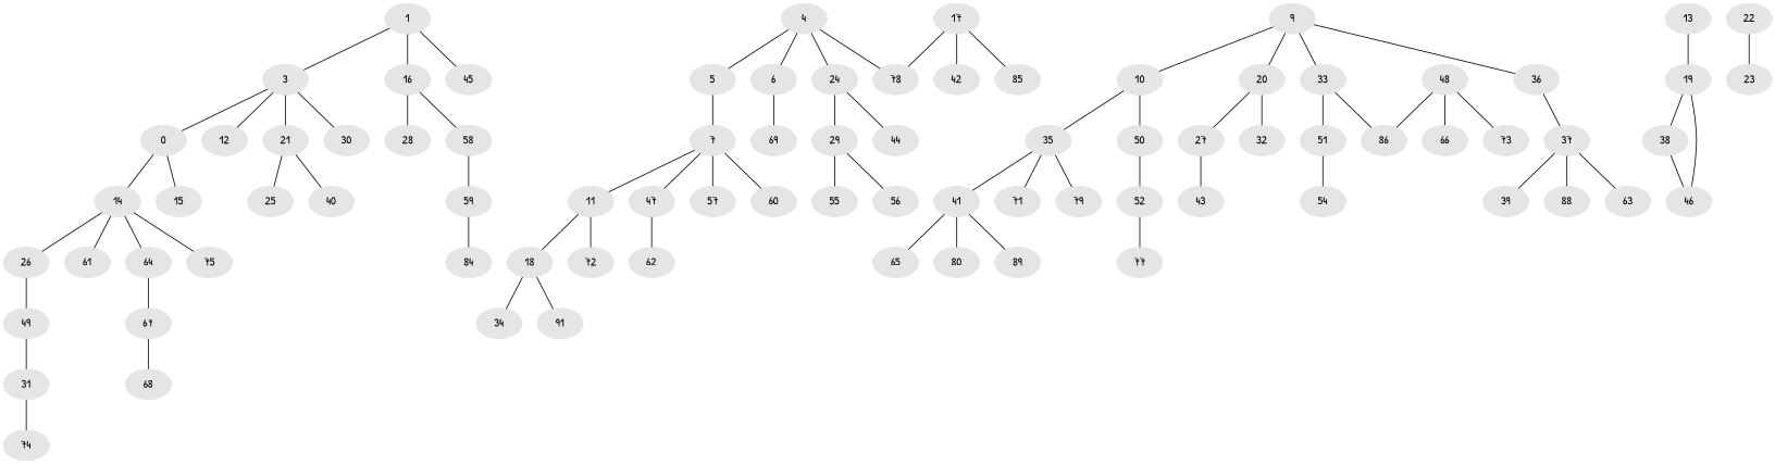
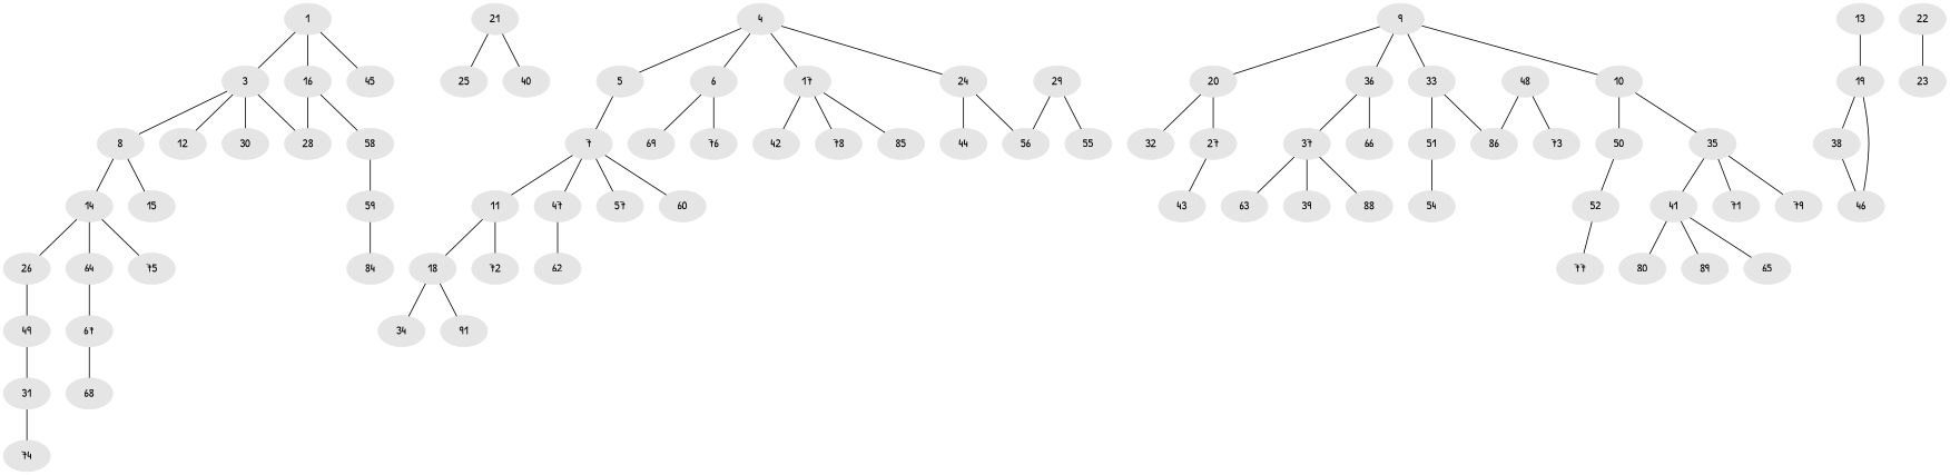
  graph {
    fontname="Patrick Hand"
    node [color=gray90 fontname="Patrick Hand" style=filled]
    edge [fontname="Patrick Hand"]
    1
    3
    16
    45
-   8 [label=0]
+   8
    12
    21
    30
    28
    58
    4
    5
    6
    17
    24
    14
    15
    25
    40
    7
    69
+   76
    42
    78
    85
    29
    44
    11
    47
    57
    60
    41
    65
    80
    n35 [label=89]
    9
    10
    20
    33
    36
    18
    72
    13
    19
    62
    26
-   61
    64
    75
    35
    50
    27
    32
    51
    86
    37
    71
    79
    52
    34
    n61 [label=91]
    38
    46
    49
    67
    59
    22
    23
    43
    55
    56
    31
    74
    48
    66
    73
    54
    39
    n79 [label=88]
    63
    77
    84
    68
    1 -- 3
    1 -- 16
    1 -- 45
    3 -- 8
    3 -- 12
-   3 -- 21
+   3 -- 28
    3 -- 30
    16 -- 28
    16 -- 58
    8 -- 14
    8 -- 15
    21 -- 25
    21 -- 40
    58 -- 59
    4 -- 5
    4 -- 6
-   4 -- 78
+   4 -- 17
    4 -- 24
    5 -- 7
    6 -- 69
+   6 -- 76
    17 -- 42
    17 -- 78
    17 -- 85
-   24 -- 29
+   24 -- 56
    24 -- 44
    14 -- 26
-   14 -- 61
    14 -- 64
    14 -- 75
    7 -- 11
    7 -- 47
    7 -- 57
    7 -- 60
    29 -- 55
    29 -- 56
    11 -- 18
    11 -- 72
    47 -- 62
    41 -- 65
    41 -- 80
    41 -- n35
    9 -- 10
    9 -- 20
    9 -- 33
    9 -- 36
    10 -- 35
    10 -- 50
    20 -- 27
    20 -- 32
    33 -- 51
    33 -- 86
    36 -- 37
    18 -- 34
    18 -- n61
    13 -- 19
    19 -- 38
    19 -- 46
    26 -- 49
    64 -- 67
    35 -- 41
    35 -- 71
    35 -- 79
    50 -- 52
    27 -- 43
    51 -- 54
    37 -- 39
    37 -- n79
    37 -- 63
    52 -- 77
    38 -- 46
    49 -- 31
    67 -- 68
    59 -- 84
    22 -- 23
    31 -- 74
    48 -- 86
-   48 -- 66
+   36 -- 66
    48 -- 73
  }
